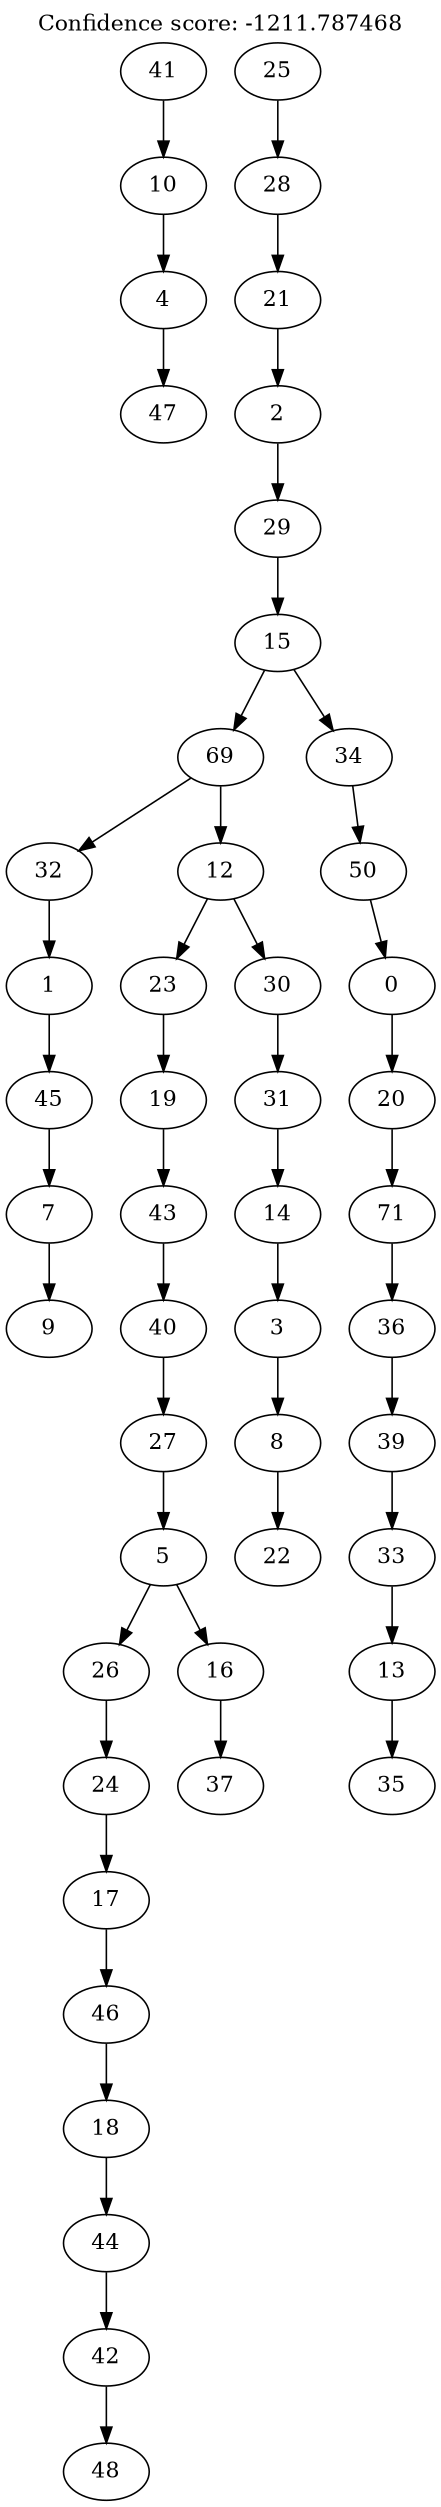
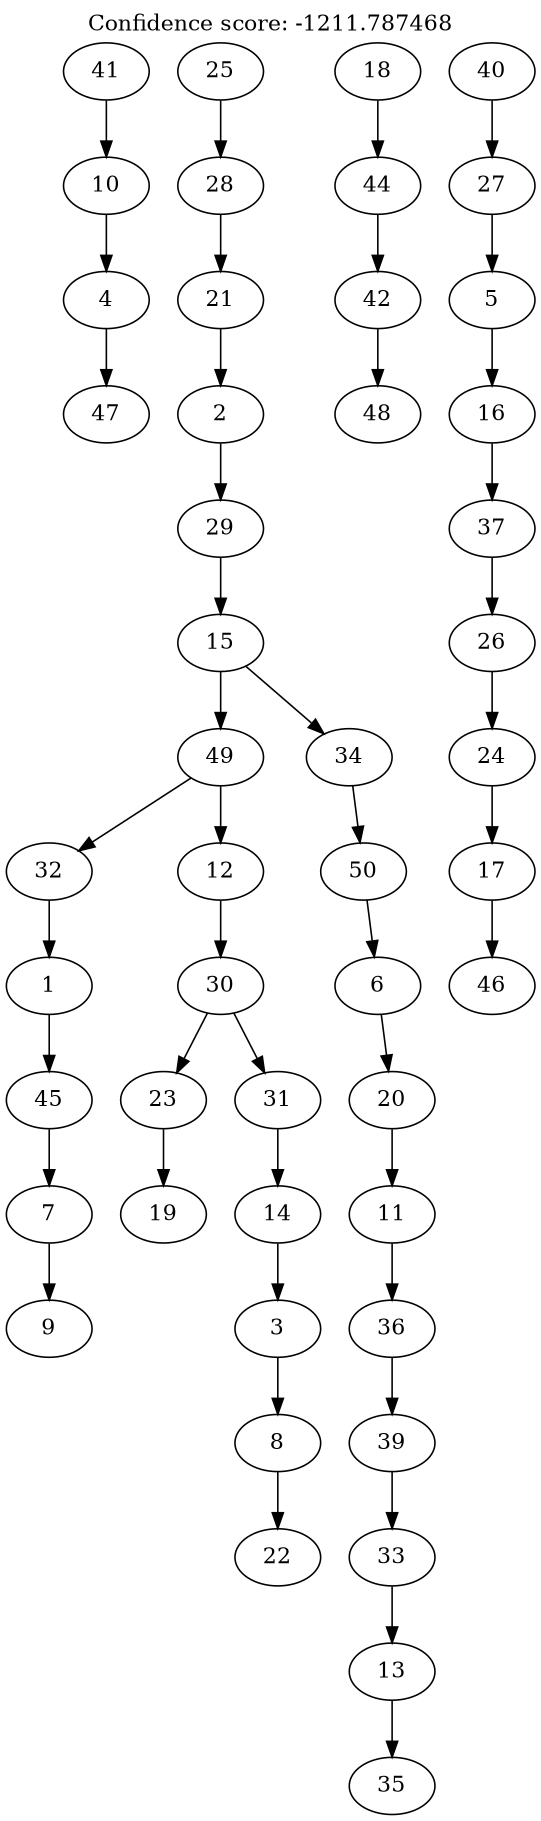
  digraph {
    label="Confidence score: -1211.787468"
    labelloc=t
    n1 [label=4]
    n2 [label=47]
    n3 [label=10]
    n4 [label=41]
    n5 [label=9]
    n6 [label=7]
    n7 [label=45]
    n8 [label=1]
    n9 [label=32]
    n10 [label=42]
    n11 [label=48]
    n12 [label=44]
    n13 [label=18]
    n14 [label=46]
    n15 [label=17]
    n16 [label=24]
    n17 [label=26]
    n18 [label=37]
    n19 [label=16]
    n20 [label=5]
    n21 [label=27]
    n22 [label=40]
-   n23 [label=43]
    n24 [label=19]
    n25 [label=23]
    n26 [label=8]
    n27 [label=22]
    n28 [label=3]
    n29 [label=14]
    n30 [label=31]
    n31 [label=30]
    n32 [label=12]
-   n33 [label=69]
+   n33 [label=49]
    n34 [label=13]
    n35 [label=35]
    n36 [label=33]
    n37 [label=39]
    n38 [label=36]
-   n39 [label=71]
+   n39 [label=11]
    n40 [label=20]
-   n41 [label=0]
+   n41 [label=6]
    n42 [label=50]
    n43 [label=34]
    n44 [label=15]
    n45 [label=29]
    n46 [label=2]
    n47 [label=21]
    n48 [label=28]
    n49 [label=25]
    n1 -> n2
    n3 -> n1
    n4 -> n3
    n6 -> n5
    n7 -> n6
    n8 -> n7
    n9 -> n8
    n10 -> n11
    n12 -> n10
    n13 -> n12
-   n14 -> n13
    n15 -> n14
    n16 -> n15
    n17 -> n16
-   n20 -> n17
+   n18 -> n17
    n19 -> n18
    n20 -> n19
    n21 -> n20
    n22 -> n21
-   n23 -> n22
-   n24 -> n23
    n25 -> n24
    n26 -> n27
    n28 -> n26
    n29 -> n28
    n30 -> n29
    n31 -> n30
-   n32 -> n25
+   n31 -> n25
    n32 -> n31
    n33 -> n9
    n33 -> n32
    n34 -> n35
    n36 -> n34
    n37 -> n36
    n38 -> n37
    n39 -> n38
    n40 -> n39
    n41 -> n40
    n42 -> n41
    n43 -> n42
    n44 -> n33
    n44 -> n43
    n45 -> n44
    n46 -> n45
    n47 -> n46
    n48 -> n47
    n49 -> n48
  }
